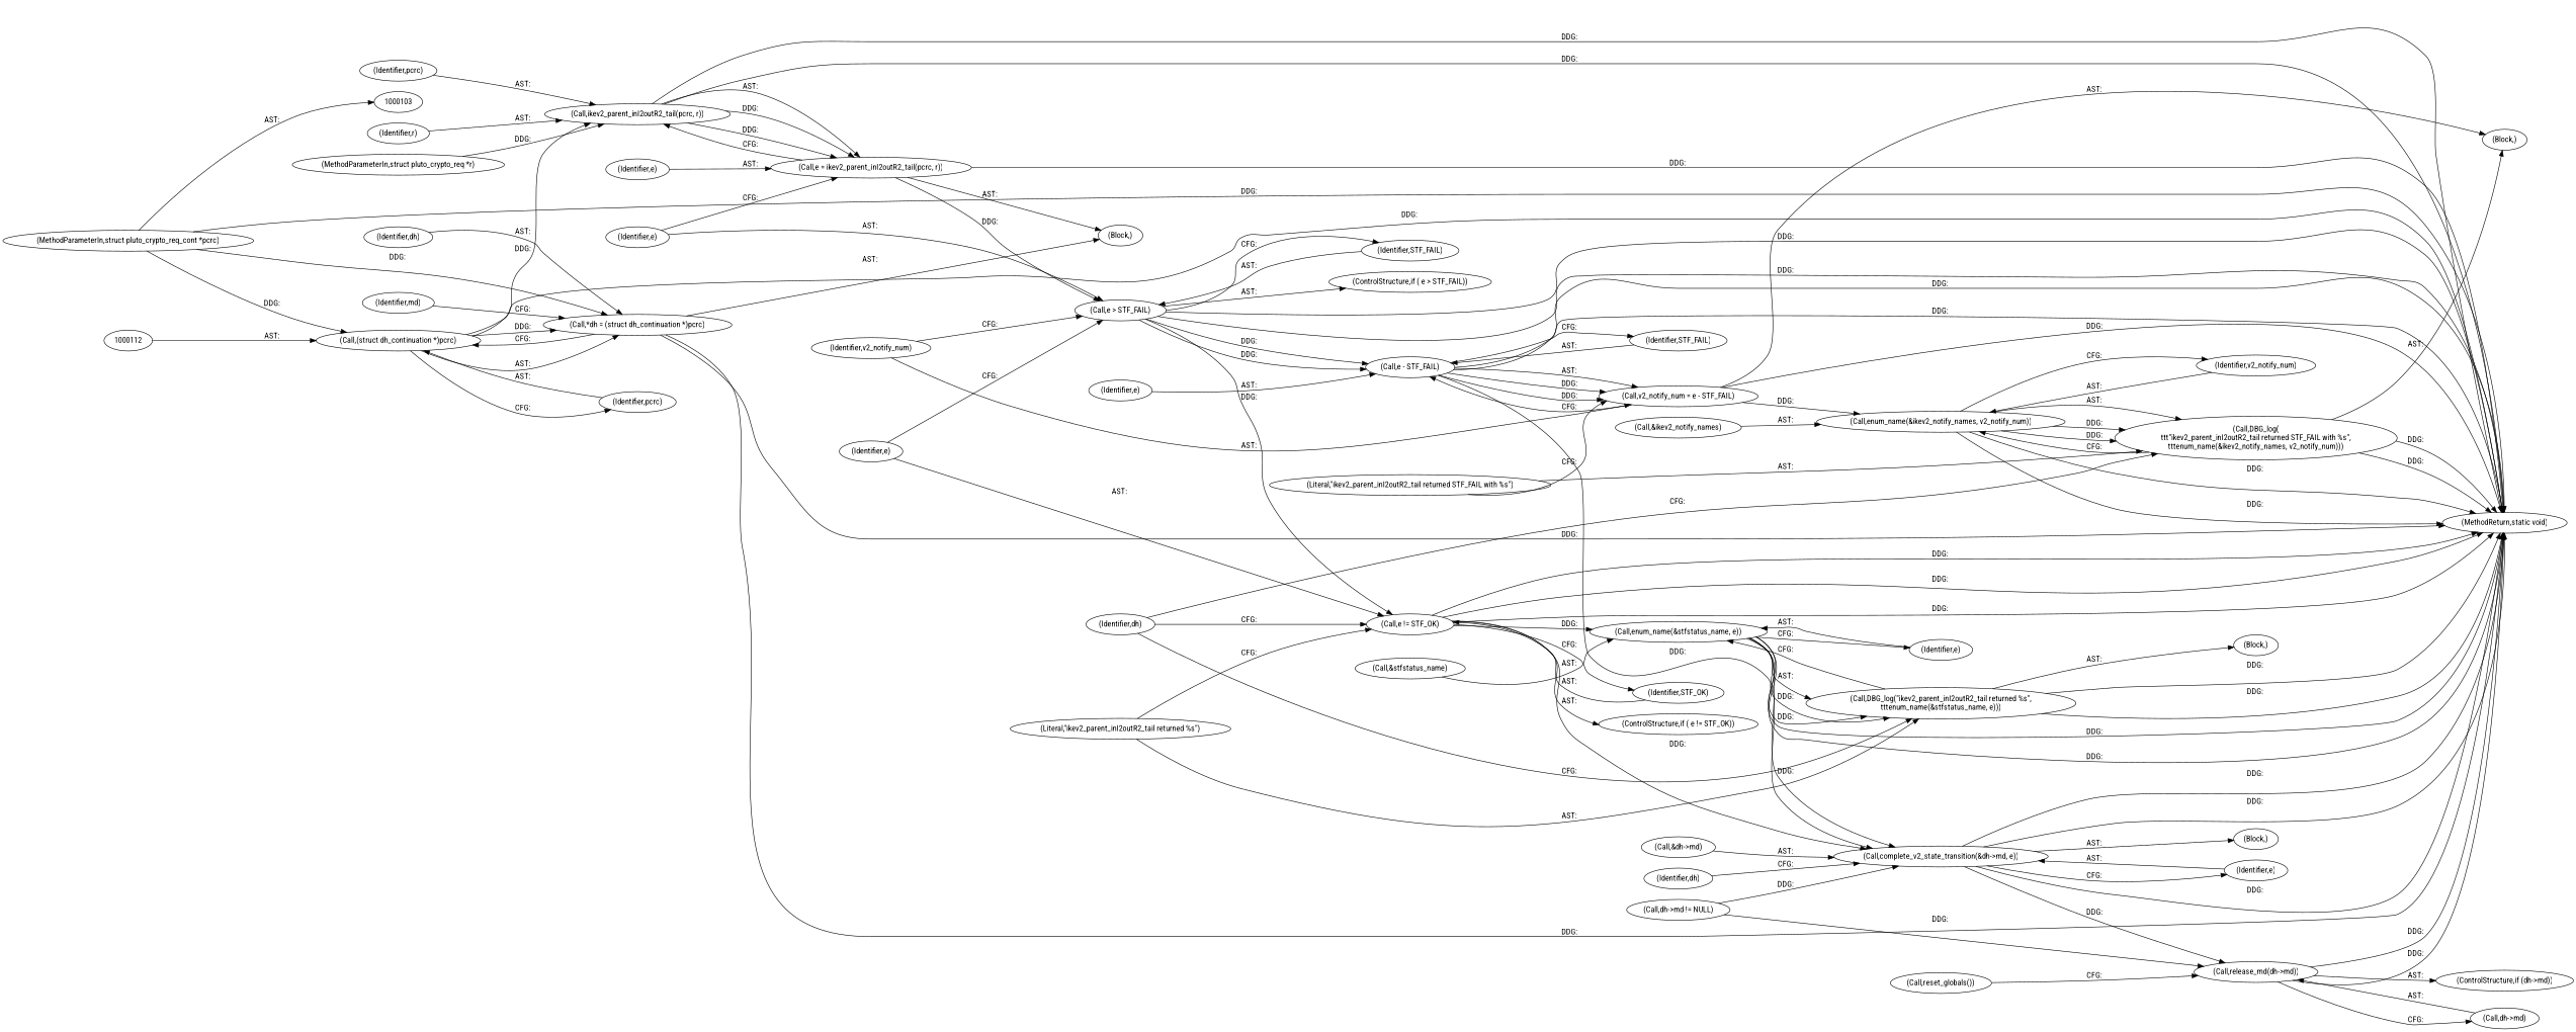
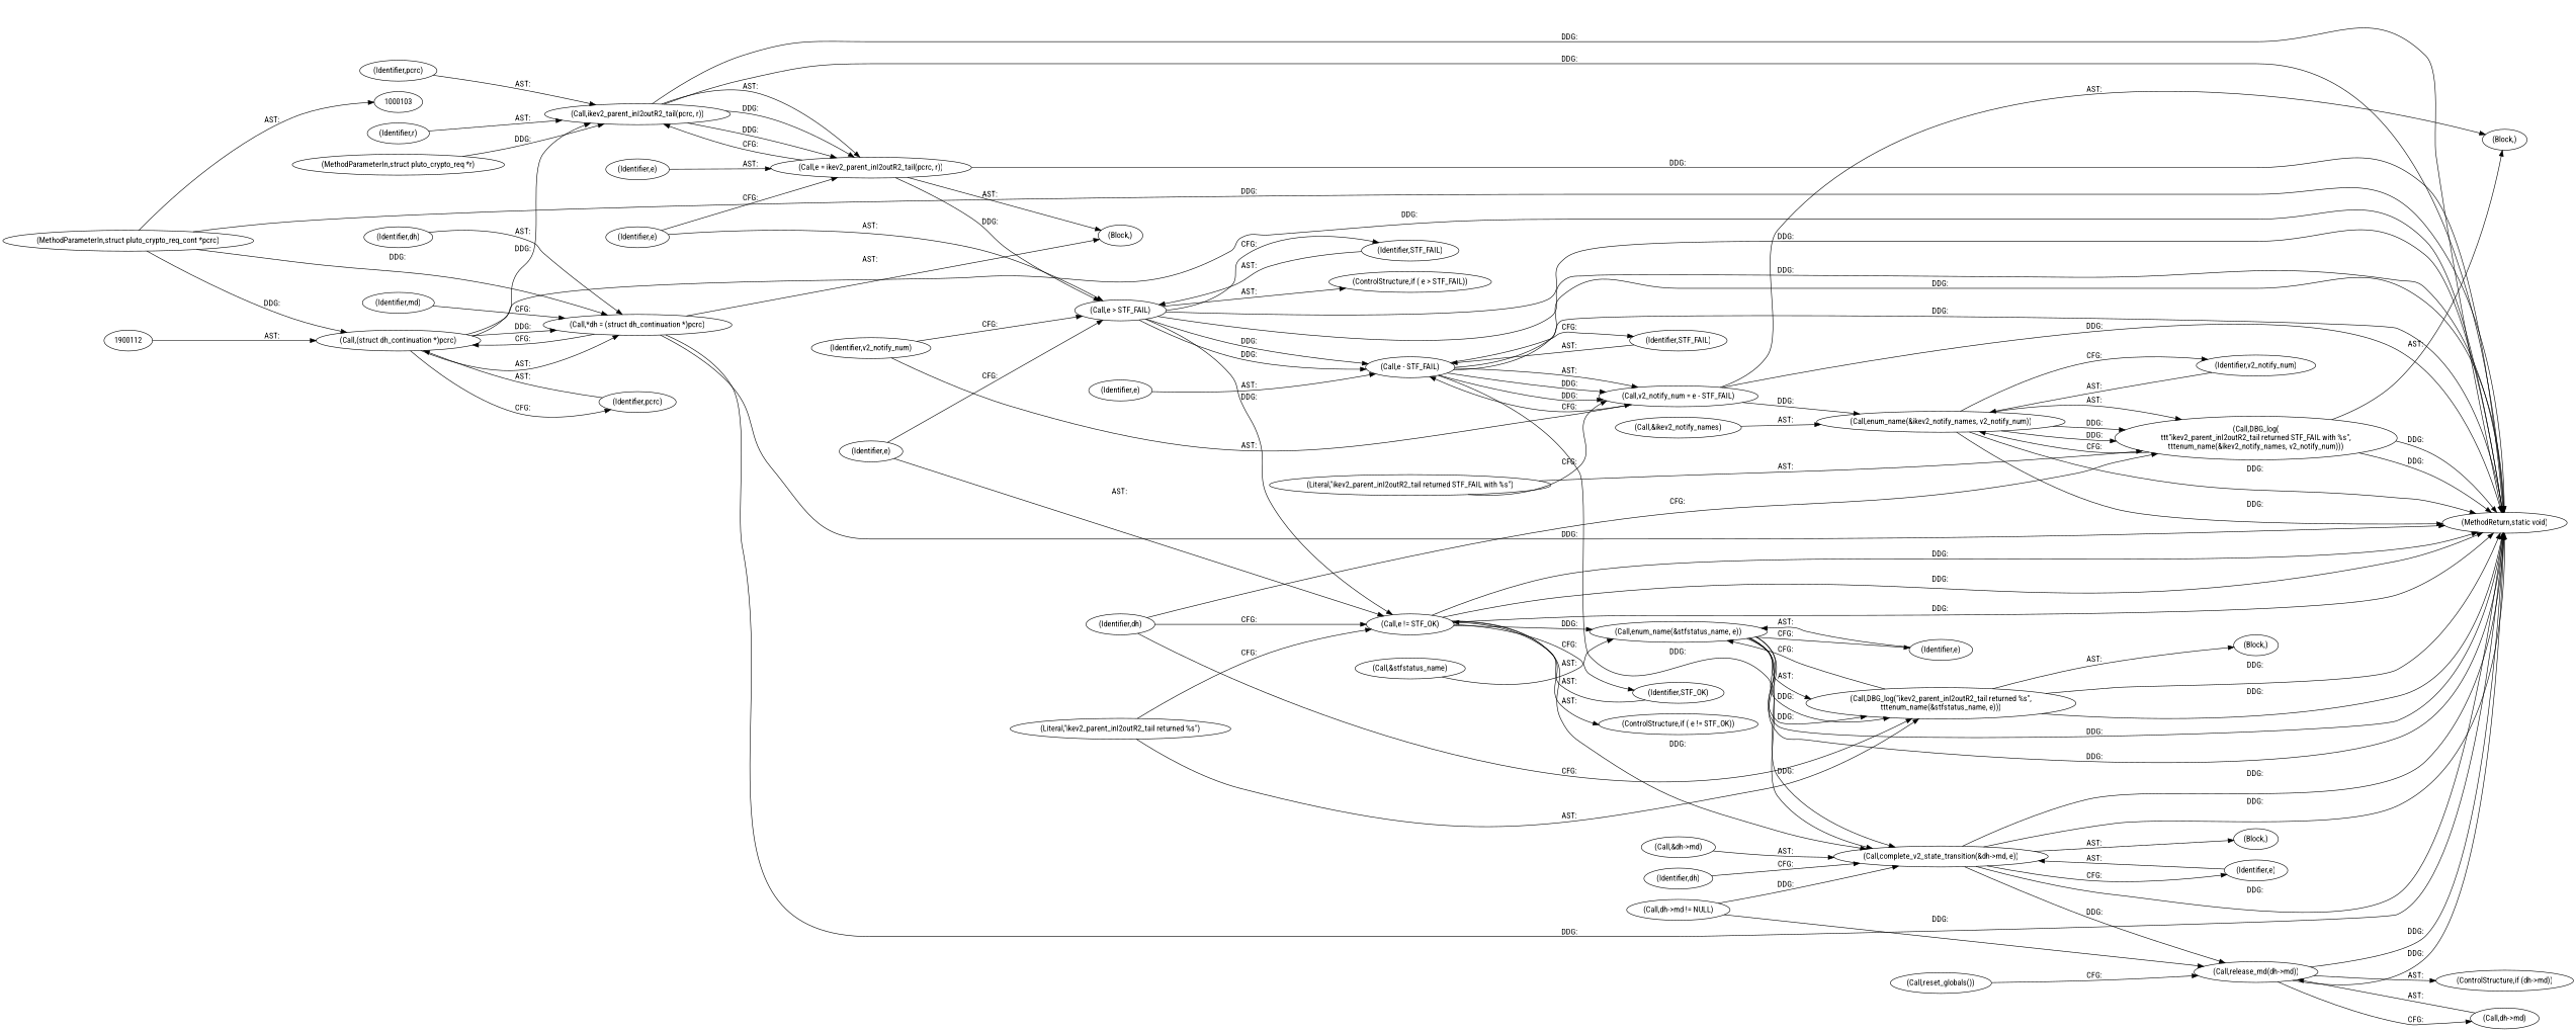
  digraph {
    fontname="Roboto Condensed"
    rankdir=LR
    node [fontname="Roboto Condensed"]
    edge [fontname="Roboto Condensed"]
    n1 [label="(MethodParameterIn,struct pluto_crypto_req_cont *pcrc)"]
    n2 [label="(Call,(struct dh_continuation *)pcrc)"]
    n3 [label="(MethodReturn,static void)"]
    1000103
    n5 [label="(Call,*dh = (struct dh_continuation *)pcrc)"]
    n6 [label="(Call,ikev2_parent_inI2outR2_tail(pcrc, r))"]
    n7 [label="(Identifier,pcrc)"]
    n8 [label="(Call,e = ikev2_parent_inI2outR2_tail(pcrc, r))"]
    n9 [label="(Block,)"]
    n10 [label="(Call,e > STF_FAIL)"]
    n11 [label="(Identifier,r)"]
    n12 [label="(Call,e - STF_FAIL)"]
    n13 [label="(Call,e != STF_OK)"]
    n14 [label="(Identifier,STF_FAIL)"]
    n15 [label="(ControlStructure,if ( e > STF_FAIL))"]
    n16 [label="(Call,v2_notify_num = e - STF_FAIL)"]
    n17 [label="(Call,complete_v2_state_transition(&dh->md, e))"]
    n18 [label="(Identifier,STF_FAIL)"]
    n19 [label="(Call,enum_name(&stfstatus_name, e))"]
    n20 [label="(Identifier,STF_OK)"]
    n21 [label="(ControlStructure,if ( e != STF_OK))"]
    n22 [label="(Call,enum_name(&ikev2_notify_names, v2_notify_num))"]
    n23 [label="(Block,)"]
    n24 [label="(Call,release_md(dh->md))"]
    n25 [label="(Identifier,e)"]
    n26 [label="(Block,)"]
    n27 [label="(Call,DBG_log(\n\t\t\t\"ikev2_parent_inI2outR2_tail returned STF_FAIL with %s\",\n\t\t\tenum_name(&ikev2_notify_names, v2_notify_num)))"]
    n28 [label="(Identifier,v2_notify_num)"]
    n29 [label="(Call,dh->md)"]
    n30 [label="(ControlStructure,if (dh->md))"]
    n31 [label="(Call,DBG_log(\"ikev2_parent_inI2outR2_tail returned %s\",\n\t\t\tenum_name(&stfstatus_name, e)))"]
    n32 [label="(Identifier,e)"]
    n33 [label="(Block,)"]
    n34 [label="(Call,&stfstatus_name)"]
    n35 [label="(Identifier,md)"]
    n36 [label="(Identifier,dh)"]
    n37 [label="(Identifier,v2_notify_num)"]
    n38 [label="(Identifier,e)"]
    n39 [label="(Call,&dh->md)"]
    n40 [label="(Identifier,e)"]
    n41 [label="(Literal,\"ikev2_parent_inI2outR2_tail returned STF_FAIL with %s\")"]
    n42 [label="(Identifier,dh)"]
    n43 [label="(MethodParameterIn,struct pluto_crypto_req *r)"]
    n44 [label="(Call,&ikev2_notify_names)"]
    n45 [label="(Call,dh->md != NULL)"]
    n46 [label="(Call,reset_globals())"]
    n47 [label="(Identifier,dh)"]
    n48 [label="(Identifier,e)"]
    n49 [label="(Identifier,pcrc)"]
    n50 [label="(Identifier,e)"]
    n51 [label="(Literal,\"ikev2_parent_inI2outR2_tail returned %s\")"]
-   1000112
+   1000112 [label=1900112]
    n1 -> n2 [label="DDG: "]
    n1 -> n3 [label="DDG: "]
    n1 -> 1000103 [label="AST: "]
    n1 -> n5 [label="DDG: "]
    n2 -> n3 [label="DDG: "]
    n2 -> n5 [label="AST: "]
    n2 -> n5 [label="DDG: "]
    n2 -> n6 [label="DDG: "]
    n2 -> n7 [label="CFG: "]
    n5 -> n2 [label="CFG: "]
    n5 -> n3 [label="DDG: "]
    n5 -> n3 [label="DDG: "]
    n5 -> n9 [label="AST: "]
    n6 -> n3 [label="DDG: "]
    n6 -> n3 [label="DDG: "]
    n6 -> n8 [label="AST: "]
    n6 -> n8 [label="DDG: "]
    n6 -> n8 [label="DDG: "]
    n7 -> n2 [label="AST: "]
    n8 -> n3 [label="DDG: "]
    n8 -> n6 [label="CFG: "]
    n8 -> n9 [label="AST: "]
    n8 -> n10 [label="DDG: "]
    n10 -> n3 [label="DDG: "]
    n10 -> n3 [label="DDG: "]
    n10 -> n12 [label="DDG: "]
    n10 -> n12 [label="DDG: "]
    n10 -> n13 [label="DDG: "]
    n10 -> n14 [label="CFG: "]
    n10 -> n15 [label="AST: "]
    n11 -> n6 [label="AST: "]
    n12 -> n3 [label="DDG: "]
    n12 -> n3 [label="DDG: "]
    n12 -> n16 [label="AST: "]
    n12 -> n16 [label="DDG: "]
    n12 -> n16 [label="DDG: "]
    n12 -> n17 [label="DDG: "]
    n12 -> n18 [label="CFG: "]
    n13 -> n3 [label="DDG: "]
    n13 -> n3 [label="DDG: "]
    n13 -> n3 [label="DDG: "]
    n13 -> n17 [label="DDG: "]
    n13 -> n19 [label="DDG: "]
    n13 -> n20 [label="CFG: "]
    n13 -> n21 [label="AST: "]
    n14 -> n10 [label="AST: "]
    n16 -> n3 [label="DDG: "]
    n16 -> n12 [label="CFG: "]
    n16 -> n22 [label="DDG: "]
    n16 -> n23 [label="AST: "]
    n17 -> n3 [label="DDG: "]
    n17 -> n3 [label="DDG: "]
    n17 -> n3 [label="DDG: "]
    n17 -> n24 [label="DDG: "]
    n17 -> n25 [label="CFG: "]
    n17 -> n26 [label="AST: "]
    n18 -> n12 [label="AST: "]
    n19 -> n3 [label="DDG: "]
    n19 -> n3 [label="DDG: "]
    n19 -> n17 [label="DDG: "]
    n19 -> n31 [label="AST: "]
    n19 -> n31 [label="DDG: "]
    n19 -> n31 [label="DDG: "]
    n19 -> n32 [label="CFG: "]
    n20 -> n13 [label="AST: "]
    n22 -> n3 [label="DDG: "]
    n22 -> n3 [label="DDG: "]
    n22 -> n27 [label="AST: "]
    n22 -> n27 [label="DDG: "]
    n22 -> n27 [label="DDG: "]
    n22 -> n28 [label="CFG: "]
    n24 -> n3 [label="DDG: "]
    n24 -> n3 [label="DDG: "]
    n24 -> n29 [label="CFG: "]
    n24 -> n30 [label="AST: "]
    n25 -> n17 [label="AST: "]
    n27 -> n3 [label="DDG: "]
    n27 -> n3 [label="DDG: "]
    n27 -> n22 [label="CFG: "]
    n27 -> n23 [label="AST: "]
    n28 -> n22 [label="AST: "]
    n29 -> n24 [label="AST: "]
    n31 -> n3 [label="DDG: "]
    n31 -> n3 [label="DDG: "]
    n31 -> n19 [label="CFG: "]
    n31 -> n33 [label="AST: "]
    n32 -> n19 [label="AST: "]
    n34 -> n19 [label="AST: "]
    n35 -> n5 [label="CFG: "]
    n36 -> n17 [label="CFG: "]
    n37 -> n10 [label="CFG: "]
    n37 -> n16 [label="AST: "]
    n38 -> n12 [label="AST: "]
    n39 -> n17 [label="AST: "]
    n40 -> n10 [label="CFG: "]
    n40 -> n13 [label="AST: "]
    n41 -> n16 [label="CFG: "]
    n41 -> n27 [label="AST: "]
    n42 -> n5 [label="AST: "]
    n43 -> n6 [label="DDG: "]
    n44 -> n22 [label="AST: "]
    n45 -> n17 [label="DDG: "]
    n45 -> n24 [label="DDG: "]
    n46 -> n24 [label="CFG: "]
    n47 -> n13 [label="CFG: "]
    n47 -> n27 [label="CFG: "]
    n47 -> n31 [label="CFG: "]
    n48 -> n8 [label="AST: "]
    n49 -> n6 [label="AST: "]
    n50 -> n8 [label="CFG: "]
    n50 -> n10 [label="AST: "]
    n51 -> n13 [label="CFG: "]
    n51 -> n31 [label="AST: "]
    1000112 -> n2 [label="AST: "]
  }
